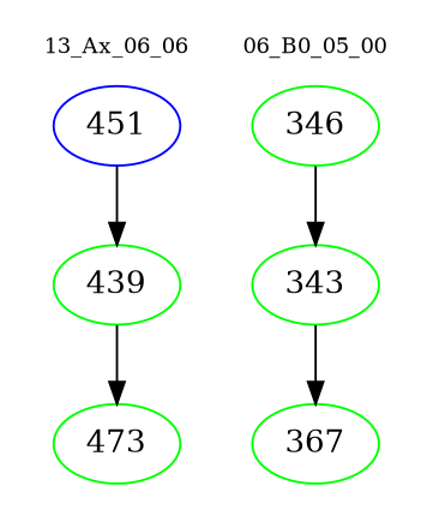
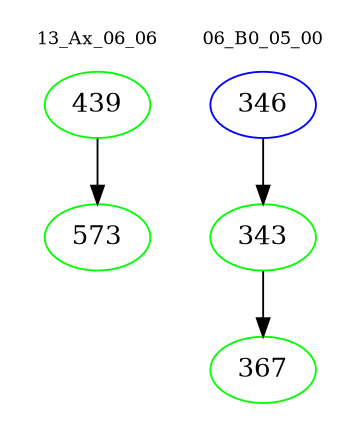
  digraph {
    node [color=green]
    edge [color=black]
-   n1 [color=blue label=451]
    n2 [label=439]
-   n3 [label=473]
-   n4 [label=346]
+   n3 [label=573]
+   n4 [color=blue label=346]
    n5 [label=343]
    n6 [label=367]
    subgraph cluster_1 {
      color=white
      fontsize=10
      label="13_Ax_06_06"
-     n1
      n2
      n3
    }
    subgraph cluster_2 {
      color=white
      fontsize=10
      label="06_B0_05_00"
      n4
      n5
      n6
    }
-   n1 -> n2
    n2 -> n3
    n4 -> n5
    n5 -> n6
  }
